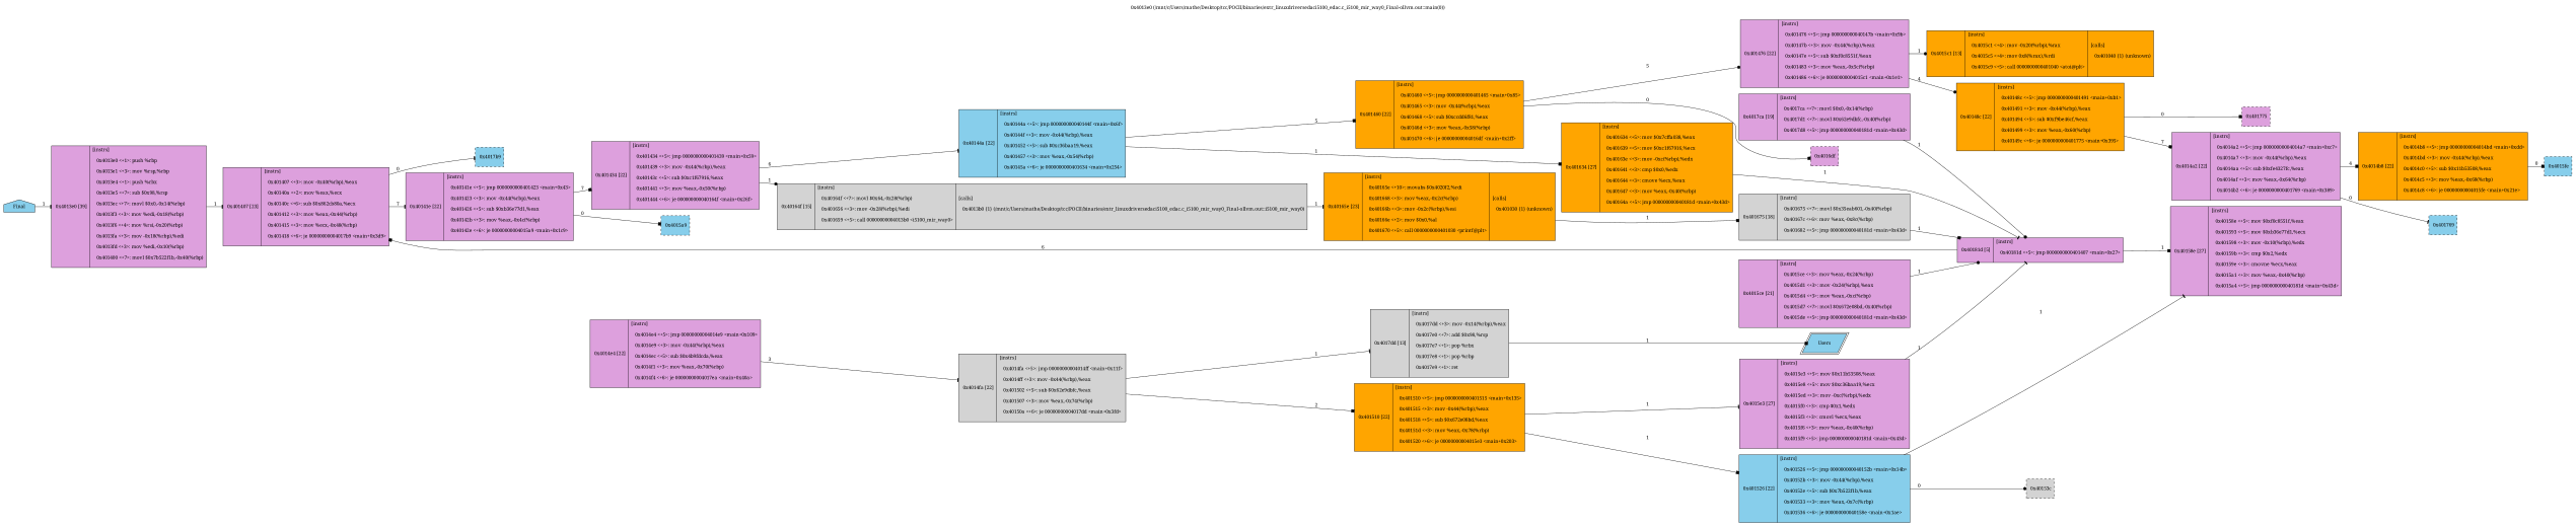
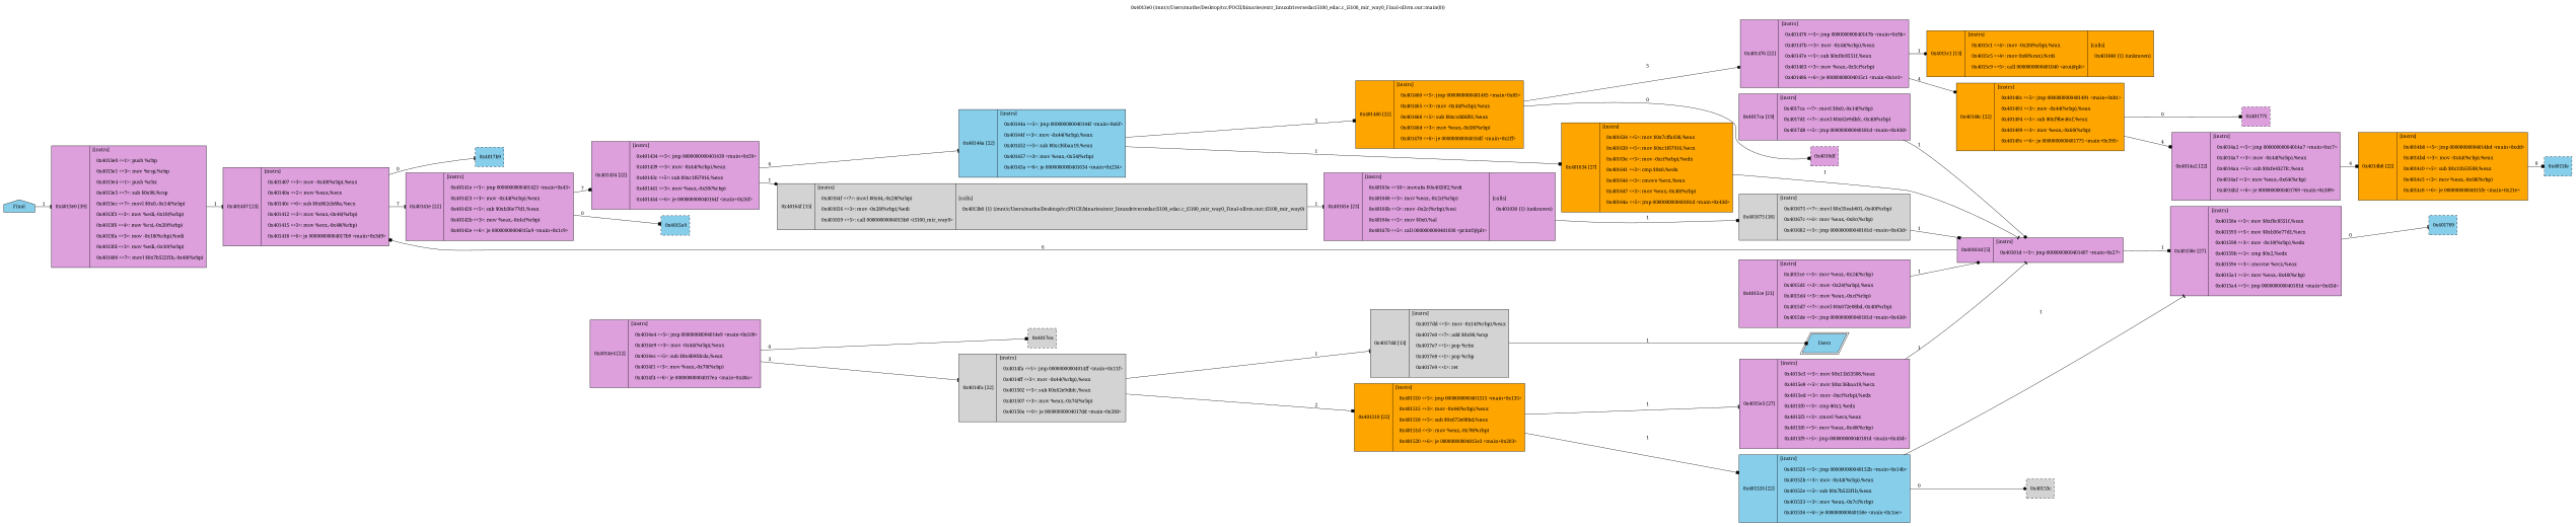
  digraph {
    fontname="Noto Serif"
    label="0x4013e0 (/mnt/c/Users/mathe/Desktop/tcc/POCII/binaries/extr_linuxdriversedaci5100_edac.c_i5100_mir_way0_Final-ollvm.out::main(0))"
    labelloc=t
    rankdir=LR
    node [fillcolor=plum fontname="Noto Serif" shape=record style=filled]
    edge [arrowhead=box fontname="Noto Serif"]
    n1 [fillcolor=skyblue height=0.3 label=Final shape=house width=0.3]
    n2 [label="{\n     0x4013e0 [39]\l\n     | [instrs]\l\n     &nbsp;&nbsp;0x4013e0 \<+1\>: push %rbp\l\n     &nbsp;&nbsp;0x4013e1 \<+3\>: mov %rsp,%rbp\l\n     &nbsp;&nbsp;0x4013e4 \<+1\>: push %rbx\l\n     &nbsp;&nbsp;0x4013e5 \<+7\>: sub $0x98,%rsp\l\n     &nbsp;&nbsp;0x4013ec \<+7\>: movl $0x0,-0x14(%rbp)\l\n     &nbsp;&nbsp;0x4013f3 \<+3\>: mov %edi,-0x18(%rbp)\l\n     &nbsp;&nbsp;0x4013f6 \<+4\>: mov %rsi,-0x20(%rbp)\l\n     &nbsp;&nbsp;0x4013fa \<+3\>: mov -0x18(%rbp),%edi\l\n     &nbsp;&nbsp;0x4013fd \<+3\>: mov %edi,-0x10(%rbp)\l\n     &nbsp;&nbsp;0x401400 \<+7\>: movl $0x7b522f1b,-0x40(%rbp)\l\n  }"]
    n3 [label="{\n     0x401407 [23]\l\n     | [instrs]\l\n     &nbsp;&nbsp;0x401407 \<+3\>: mov -0x40(%rbp),%eax\l\n     &nbsp;&nbsp;0x40140a \<+2\>: mov %eax,%ecx\l\n     &nbsp;&nbsp;0x40140c \<+6\>: sub $0x862cb80a,%ecx\l\n     &nbsp;&nbsp;0x401412 \<+3\>: mov %eax,-0x44(%rbp)\l\n     &nbsp;&nbsp;0x401415 \<+3\>: mov %ecx,-0x48(%rbp)\l\n     &nbsp;&nbsp;0x401418 \<+6\>: je 00000000004017b9 \<main+0x3d9\>\l\n  }"]
    n4 [fillcolor=skyblue label="{\n     0x4017b9\l\n  }" style="dashed,filled"]
    n5 [label="{\n     0x40141e [22]\l\n     | [instrs]\l\n     &nbsp;&nbsp;0x40141e \<+5\>: jmp 0000000000401423 \<main+0x43\>\l\n     &nbsp;&nbsp;0x401423 \<+3\>: mov -0x44(%rbp),%eax\l\n     &nbsp;&nbsp;0x401426 \<+5\>: sub $0xb36e77d1,%eax\l\n     &nbsp;&nbsp;0x40142b \<+3\>: mov %eax,-0x4c(%rbp)\l\n     &nbsp;&nbsp;0x40142e \<+6\>: je 00000000004015a9 \<main+0x1c9\>\l\n  }"]
    n6 [fillcolor=skyblue label="{\n     0x4015a9\l\n  }" style="dashed,filled"]
    n7 [label="{\n     0x401434 [22]\l\n     | [instrs]\l\n     &nbsp;&nbsp;0x401434 \<+5\>: jmp 0000000000401439 \<main+0x59\>\l\n     &nbsp;&nbsp;0x401439 \<+3\>: mov -0x44(%rbp),%eax\l\n     &nbsp;&nbsp;0x40143c \<+5\>: sub $0xc1f67916,%eax\l\n     &nbsp;&nbsp;0x401441 \<+3\>: mov %eax,-0x50(%rbp)\l\n     &nbsp;&nbsp;0x401444 \<+6\>: je 000000000040164f \<main+0x26f\>\l\n  }"]
    n8 [fillcolor=lightgrey label="{\n     0x40164f [15]\l\n     | [instrs]\l\n     &nbsp;&nbsp;0x40164f \<+7\>: movl $0x64,-0x28(%rbp)\l\n     &nbsp;&nbsp;0x401656 \<+3\>: mov -0x28(%rbp),%edi\l\n     &nbsp;&nbsp;0x401659 \<+5\>: call 00000000004013b0 \<i5100_mir_way0\>\l\n     | [calls]\l\n     &nbsp;&nbsp;0x4013b0 \{1\} (/mnt/c/Users/mathe/Desktop/tcc/POCII/binaries/extr_linuxdriversedaci5100_edac.c_i5100_mir_way0_Final-ollvm.out::i5100_mir_way0)\l\n  }"]
    n9 [fillcolor=skyblue label="{\n     0x40144a [22]\l\n     | [instrs]\l\n     &nbsp;&nbsp;0x40144a \<+5\>: jmp 000000000040144f \<main+0x6f\>\l\n     &nbsp;&nbsp;0x40144f \<+3\>: mov -0x44(%rbp),%eax\l\n     &nbsp;&nbsp;0x401452 \<+5\>: sub $0xc36baa19,%eax\l\n     &nbsp;&nbsp;0x401457 \<+3\>: mov %eax,-0x54(%rbp)\l\n     &nbsp;&nbsp;0x40145a \<+6\>: je 0000000000401634 \<main+0x254\>\l\n  }"]
    n10 [fillcolor=skyblue height=0.3 label=Users peripheries=2 shape=parallelogram width=0.3]
-   n11 [fillcolor=orange label="{\n     0x40165e [23]\l\n     | [instrs]\l\n     &nbsp;&nbsp;0x40165e \<+10\>: movabs $0x4020f2,%rdi\l\n     &nbsp;&nbsp;0x401668 \<+3\>: mov %eax,-0x2c(%rbp)\l\n     &nbsp;&nbsp;0x40166b \<+3\>: mov -0x2c(%rbp),%esi\l\n     &nbsp;&nbsp;0x40166e \<+2\>: mov $0x0,%al\l\n     &nbsp;&nbsp;0x401670 \<+5\>: call 0000000000401030 \<printf@plt\>\l\n     | [calls]\l\n     &nbsp;&nbsp;0x401030 \{1\} (unknown)\l\n  }"]
+   n11 [label="{\n     0x40165e [23]\l\n     | [instrs]\l\n     &nbsp;&nbsp;0x40165e \<+10\>: movabs $0x4020f2,%rdi\l\n     &nbsp;&nbsp;0x401668 \<+3\>: mov %eax,-0x2c(%rbp)\l\n     &nbsp;&nbsp;0x40166b \<+3\>: mov -0x2c(%rbp),%esi\l\n     &nbsp;&nbsp;0x40166e \<+2\>: mov $0x0,%al\l\n     &nbsp;&nbsp;0x401670 \<+5\>: call 0000000000401030 \<printf@plt\>\l\n     | [calls]\l\n     &nbsp;&nbsp;0x401030 \{1\} (unknown)\l\n  }"]
    n12 [fillcolor=orange label="{\n     0x401634 [27]\l\n     | [instrs]\l\n     &nbsp;&nbsp;0x401634 \<+5\>: mov $0x7cffa038,%eax\l\n     &nbsp;&nbsp;0x401639 \<+5\>: mov $0xc1f67916,%ecx\l\n     &nbsp;&nbsp;0x40163e \<+3\>: mov -0xc(%rbp),%edx\l\n     &nbsp;&nbsp;0x401641 \<+3\>: cmp $0x0,%edx\l\n     &nbsp;&nbsp;0x401644 \<+3\>: cmove %ecx,%eax\l\n     &nbsp;&nbsp;0x401647 \<+3\>: mov %eax,-0x40(%rbp)\l\n     &nbsp;&nbsp;0x40164a \<+5\>: jmp 000000000040181d \<main+0x43d\>\l\n  }"]
    n13 [fillcolor=orange label="{\n     0x401460 [22]\l\n     | [instrs]\l\n     &nbsp;&nbsp;0x401460 \<+5\>: jmp 0000000000401465 \<main+0x85\>\l\n     &nbsp;&nbsp;0x401465 \<+3\>: mov -0x44(%rbp),%eax\l\n     &nbsp;&nbsp;0x401468 \<+5\>: sub $0xccdd6f81,%eax\l\n     &nbsp;&nbsp;0x40146d \<+3\>: mov %eax,-0x58(%rbp)\l\n     &nbsp;&nbsp;0x401470 \<+6\>: je 00000000004016df \<main+0x2ff\>\l\n  }"]
    n14 [fillcolor=lightgrey label="{\n     0x401675 [18]\l\n     | [instrs]\l\n     &nbsp;&nbsp;0x401675 \<+7\>: movl $0x35eab601,-0x40(%rbp)\l\n     &nbsp;&nbsp;0x40167c \<+6\>: mov %eax,-0x8c(%rbp)\l\n     &nbsp;&nbsp;0x401682 \<+5\>: jmp 000000000040181d \<main+0x43d\>\l\n  }"]
    n15 [label="{\n     0x40181d [5]\l\n     | [instrs]\l\n     &nbsp;&nbsp;0x40181d \<+5\>: jmp 0000000000401407 \<main+0x27\>\l\n  }"]
    n16 [label="{\n     0x40158e [27]\l\n     | [instrs]\l\n     &nbsp;&nbsp;0x40158e \<+5\>: mov $0xf0c8551f,%eax\l\n     &nbsp;&nbsp;0x401593 \<+5\>: mov $0xb36e77d1,%ecx\l\n     &nbsp;&nbsp;0x401598 \<+3\>: mov -0x10(%rbp),%edx\l\n     &nbsp;&nbsp;0x40159b \<+3\>: cmp $0x2,%edx\l\n     &nbsp;&nbsp;0x40159e \<+3\>: cmovne %ecx,%eax\l\n     &nbsp;&nbsp;0x4015a1 \<+3\>: mov %eax,-0x40(%rbp)\l\n     &nbsp;&nbsp;0x4015a4 \<+5\>: jmp 000000000040181d \<main+0x43d\>\l\n  }"]
    n17 [label="{\n     0x4016df\l\n  }" style="dashed,filled"]
    n18 [label="{\n     0x401476 [22]\l\n     | [instrs]\l\n     &nbsp;&nbsp;0x401476 \<+5\>: jmp 000000000040147b \<main+0x9b\>\l\n     &nbsp;&nbsp;0x40147b \<+3\>: mov -0x44(%rbp),%eax\l\n     &nbsp;&nbsp;0x40147e \<+5\>: sub $0xf0c8551f,%eax\l\n     &nbsp;&nbsp;0x401483 \<+3\>: mov %eax,-0x5c(%rbp)\l\n     &nbsp;&nbsp;0x401486 \<+6\>: je 00000000004015c1 \<main+0x1e1\>\l\n  }"]
    n19 [fillcolor=orange label="{\n     0x4015c1 [13]\l\n     | [instrs]\l\n     &nbsp;&nbsp;0x4015c1 \<+4\>: mov -0x20(%rbp),%rax\l\n     &nbsp;&nbsp;0x4015c5 \<+4\>: mov 0x8(%rax),%rdi\l\n     &nbsp;&nbsp;0x4015c9 \<+5\>: call 0000000000401040 \<atoi@plt\>\l\n     | [calls]\l\n     &nbsp;&nbsp;0x401040 \{1\} (unknown)\l\n  }"]
    n20 [fillcolor=orange label="{\n     0x40148c [22]\l\n     | [instrs]\l\n     &nbsp;&nbsp;0x40148c \<+5\>: jmp 0000000000401491 \<main+0xb1\>\l\n     &nbsp;&nbsp;0x401491 \<+3\>: mov -0x44(%rbp),%eax\l\n     &nbsp;&nbsp;0x401494 \<+5\>: sub $0xf9be46cf,%eax\l\n     &nbsp;&nbsp;0x401499 \<+3\>: mov %eax,-0x60(%rbp)\l\n     &nbsp;&nbsp;0x40149c \<+6\>: je 0000000000401775 \<main+0x395\>\l\n  }"]
    n21 [label="{\n     0x4015ce [21]\l\n     | [instrs]\l\n     &nbsp;&nbsp;0x4015ce \<+3\>: mov %eax,-0x24(%rbp)\l\n     &nbsp;&nbsp;0x4015d1 \<+3\>: mov -0x24(%rbp),%eax\l\n     &nbsp;&nbsp;0x4015d4 \<+3\>: mov %eax,-0xc(%rbp)\l\n     &nbsp;&nbsp;0x4015d7 \<+7\>: movl $0x672e08bd,-0x40(%rbp)\l\n     &nbsp;&nbsp;0x4015de \<+5\>: jmp 000000000040181d \<main+0x43d\>\l\n  }"]
    n22 [label="{\n     0x401775\l\n  }" style="dashed,filled"]
    n23 [label="{\n     0x4014a2 [22]\l\n     | [instrs]\l\n     &nbsp;&nbsp;0x4014a2 \<+5\>: jmp 00000000004014a7 \<main+0xc7\>\l\n     &nbsp;&nbsp;0x4014a7 \<+3\>: mov -0x44(%rbp),%eax\l\n     &nbsp;&nbsp;0x4014aa \<+5\>: sub $0xfe4327fc,%eax\l\n     &nbsp;&nbsp;0x4014af \<+3\>: mov %eax,-0x64(%rbp)\l\n     &nbsp;&nbsp;0x4014b2 \<+6\>: je 0000000000401769 \<main+0x389\>\l\n  }"]
    n24 [fillcolor=skyblue label="{\n     0x401769\l\n  }" style="dashed,filled"]
    n25 [fillcolor=orange label="{\n     0x4014b8 [22]\l\n     | [instrs]\l\n     &nbsp;&nbsp;0x4014b8 \<+5\>: jmp 00000000004014bd \<main+0xdd\>\l\n     &nbsp;&nbsp;0x4014bd \<+3\>: mov -0x44(%rbp),%eax\l\n     &nbsp;&nbsp;0x4014c0 \<+5\>: sub $0x11b53508,%eax\l\n     &nbsp;&nbsp;0x4014c5 \<+3\>: mov %eax,-0x68(%rbp)\l\n     &nbsp;&nbsp;0x4014c8 \<+6\>: je 00000000004015fe \<main+0x21e\>\l\n  }"]
    n26 [fillcolor=skyblue label="{\n     0x4015fe\l\n  }" style="dashed,filled"]
    n27 [fillcolor=lightgrey label="{\n     0x40153c\l\n  }" style="dashed,filled"]
    n28 [label="{\n     0x4017ca [19]\l\n     | [instrs]\l\n     &nbsp;&nbsp;0x4017ca \<+7\>: movl $0x0,-0x14(%rbp)\l\n     &nbsp;&nbsp;0x4017d1 \<+7\>: movl $0x62e9dbfc,-0x40(%rbp)\l\n     &nbsp;&nbsp;0x4017d8 \<+5\>: jmp 000000000040181d \<main+0x43d\>\l\n  }"]
    n29 [label="{\n     0x4014e4 [22]\l\n     | [instrs]\l\n     &nbsp;&nbsp;0x4014e4 \<+5\>: jmp 00000000004014e9 \<main+0x109\>\l\n     &nbsp;&nbsp;0x4014e9 \<+3\>: mov -0x44(%rbp),%eax\l\n     &nbsp;&nbsp;0x4014ec \<+5\>: sub $0x4b9fdcda,%eax\l\n     &nbsp;&nbsp;0x4014f1 \<+3\>: mov %eax,-0x70(%rbp)\l\n     &nbsp;&nbsp;0x4014f4 \<+6\>: je 00000000004017ea \<main+0x40a\>\l\n  }"]
+   n30 [fillcolor=lightgrey label="{\n     0x4017ea\l\n  }" style="dashed,filled"]
    n31 [fillcolor=lightgrey label="{\n     0x4014fa [22]\l\n     | [instrs]\l\n     &nbsp;&nbsp;0x4014fa \<+5\>: jmp 00000000004014ff \<main+0x11f\>\l\n     &nbsp;&nbsp;0x4014ff \<+3\>: mov -0x44(%rbp),%eax\l\n     &nbsp;&nbsp;0x401502 \<+5\>: sub $0x62e9dbfc,%eax\l\n     &nbsp;&nbsp;0x401507 \<+3\>: mov %eax,-0x74(%rbp)\l\n     &nbsp;&nbsp;0x40150a \<+6\>: je 00000000004017dd \<main+0x3fd\>\l\n  }"]
    n32 [fillcolor=skyblue label="{\n     0x401526 [22]\l\n     | [instrs]\l\n     &nbsp;&nbsp;0x401526 \<+5\>: jmp 000000000040152b \<main+0x14b\>\l\n     &nbsp;&nbsp;0x40152b \<+3\>: mov -0x44(%rbp),%eax\l\n     &nbsp;&nbsp;0x40152e \<+5\>: sub $0x7b522f1b,%eax\l\n     &nbsp;&nbsp;0x401533 \<+3\>: mov %eax,-0x7c(%rbp)\l\n     &nbsp;&nbsp;0x401536 \<+6\>: je 000000000040158e \<main+0x1ae\>\l\n  }"]
    n33 [fillcolor=orange label="{\n     0x401510 [22]\l\n     | [instrs]\l\n     &nbsp;&nbsp;0x401510 \<+5\>: jmp 0000000000401515 \<main+0x135\>\l\n     &nbsp;&nbsp;0x401515 \<+3\>: mov -0x44(%rbp),%eax\l\n     &nbsp;&nbsp;0x401518 \<+5\>: sub $0x672e08bd,%eax\l\n     &nbsp;&nbsp;0x40151d \<+3\>: mov %eax,-0x78(%rbp)\l\n     &nbsp;&nbsp;0x401520 \<+6\>: je 00000000004015e3 \<main+0x203\>\l\n  }"]
    n34 [fillcolor=lightgrey label="{\n     0x4017dd [13]\l\n     | [instrs]\l\n     &nbsp;&nbsp;0x4017dd \<+3\>: mov -0x14(%rbp),%eax\l\n     &nbsp;&nbsp;0x4017e0 \<+7\>: add $0x98,%rsp\l\n     &nbsp;&nbsp;0x4017e7 \<+1\>: pop %rbx\l\n     &nbsp;&nbsp;0x4017e8 \<+1\>: pop %rbp\l\n     &nbsp;&nbsp;0x4017e9 \<+1\>: ret\l\n  }"]
    n35 [label="{\n     0x4015e3 [27]\l\n     | [instrs]\l\n     &nbsp;&nbsp;0x4015e3 \<+5\>: mov $0x11b53508,%eax\l\n     &nbsp;&nbsp;0x4015e8 \<+5\>: mov $0xc36baa19,%ecx\l\n     &nbsp;&nbsp;0x4015ed \<+3\>: mov -0xc(%rbp),%edx\l\n     &nbsp;&nbsp;0x4015f0 \<+3\>: cmp $0x1,%edx\l\n     &nbsp;&nbsp;0x4015f3 \<+3\>: cmovl %ecx,%eax\l\n     &nbsp;&nbsp;0x4015f6 \<+3\>: mov %eax,-0x40(%rbp)\l\n     &nbsp;&nbsp;0x4015f9 \<+5\>: jmp 000000000040181d \<main+0x43d\>\l\n  }"]
    n1 -> n2 [arrowhead=tee label=" 1"]
    n2 -> n3 [arrowhead=tee label=" 1"]
    n3 -> n4 [arrowhead=tee label=" 0"]
    n3 -> n5 [arrowhead=tee label=" 7"]
    n5 -> n6 [label=" 0"]
    n5 -> n7 [label=" 7"]
    n7 -> n8 [arrowhead=dot label=" 1"]
    n7 -> n9 [arrowhead=tee label=" 6"]
    n8 -> n11 [arrowhead=tee label=" 1"]
    n9 -> n12 [label=" 1"]
    n9 -> n13 [label=" 5"]
    n11 -> n14 [label=" 1"]
    n12 -> n15 [arrowhead=tee label=" 1"]
    n13 -> n17 [label=" 0"]
    n13 -> n18 [arrowhead=dot label=" 5"]
    n14 -> n15 [label=" 1"]
    n15 -> n3 [label=" 6"]
    n15 -> n16 [label=" 1"]
    n18 -> n19 [arrowhead=dot label=" 1"]
    n18 -> n20 [arrowhead=dot label=" 4"]
    n20 -> n22 [label=" 0"]
-   n20 -> n23 [label=" 7"]
+   n20 -> n23 [label=" 4"]
    n21 -> n15 [arrowhead=dot label=" 1"]
-   n23 -> n24 [arrowhead=tee label=" 0"]
+   n16 -> n24 [arrowhead=tee label=" 0"]
    n23 -> n25 [label=" 4"]
    n25 -> n26 [label=" 0"]
    n28 -> n15 [arrowhead=dot label=" 1"]
+   n29 -> n30 [label=" 0"]
    n29 -> n31 [arrowhead=tee label=" 3"]
    n31 -> n33 [label=" 2"]
    n31 -> n34 [arrowhead=tee label=" 1"]
    n32 -> n16 [arrowhead=tee label=" 1"]
    n32 -> n27 [arrowhead=dot label=" 0"]
    n33 -> n32 [label=" 1"]
    n33 -> n35 [arrowhead=tee label=" 1"]
    n34 -> n10 [label=" 1"]
    n35 -> n15 [arrowhead=tee label=" 1"]
  }
